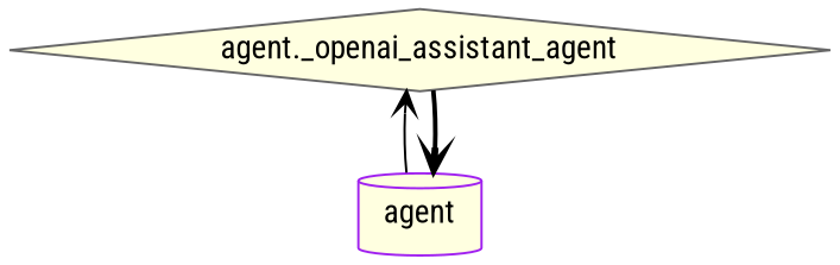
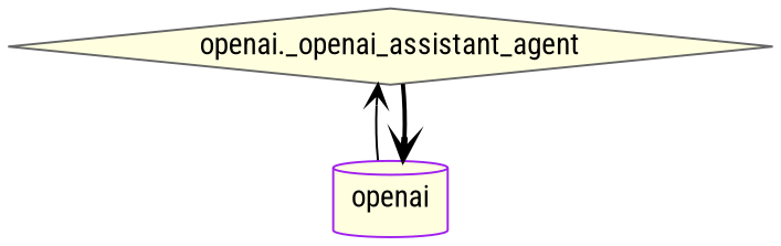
  digraph {
    rankdir=BT
    fontname="Roboto Condensed"
    node [style="solid,filled" fillcolor=lightyellow fontname="Roboto Condensed"]
    edge [arrowhead=open arrowtail=none fontname="Roboto Condensed"]
-   n1 [color=purple label=agent shape=cylinder]
-   n2 [color=gray40 label="agent._openai_assistant_agent" shape=diamond]
+   n1 [color=purple label=openai shape=cylinder]
+   n2 [color=gray40 label="openai._openai_assistant_agent" shape=diamond]
    n1 -> n2 [style=solid]
    n2 -> n1 [style=bold]
  }
